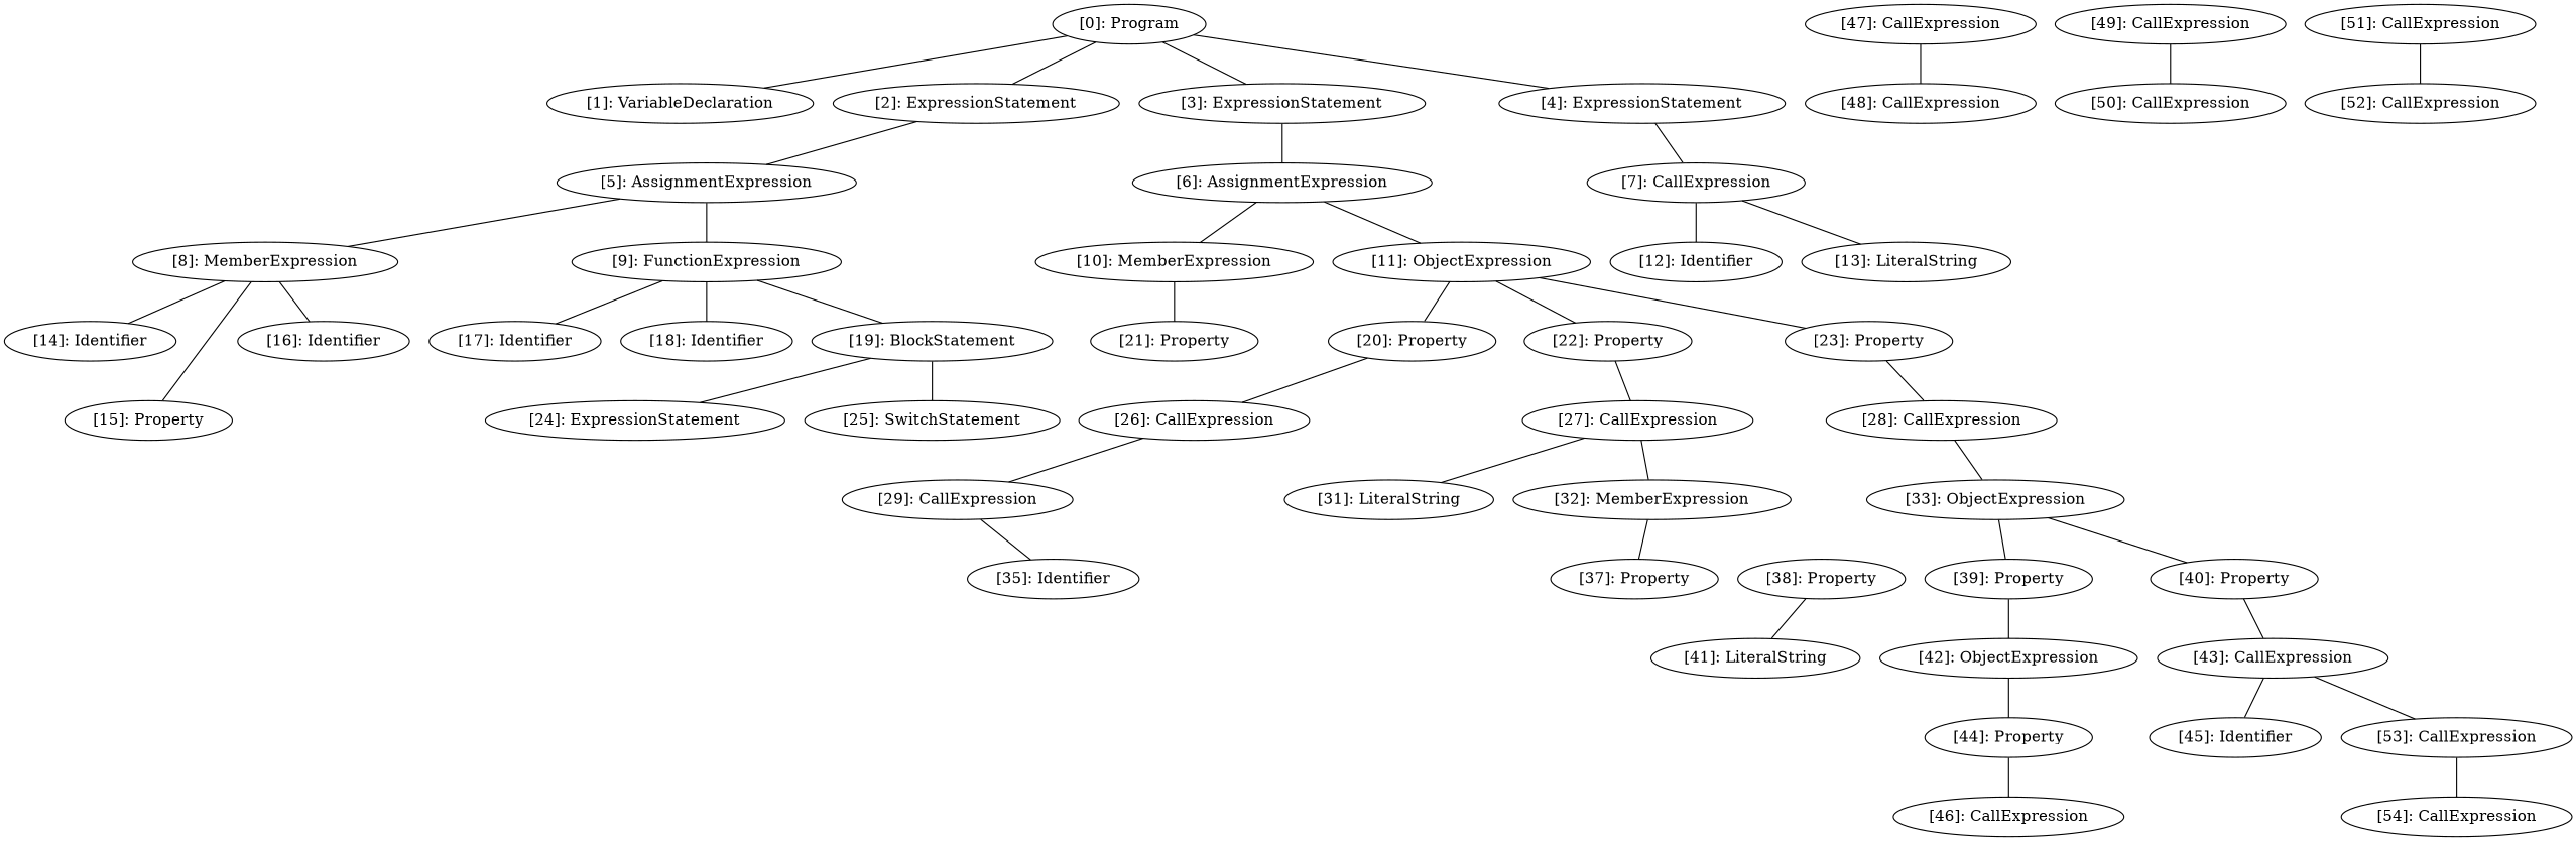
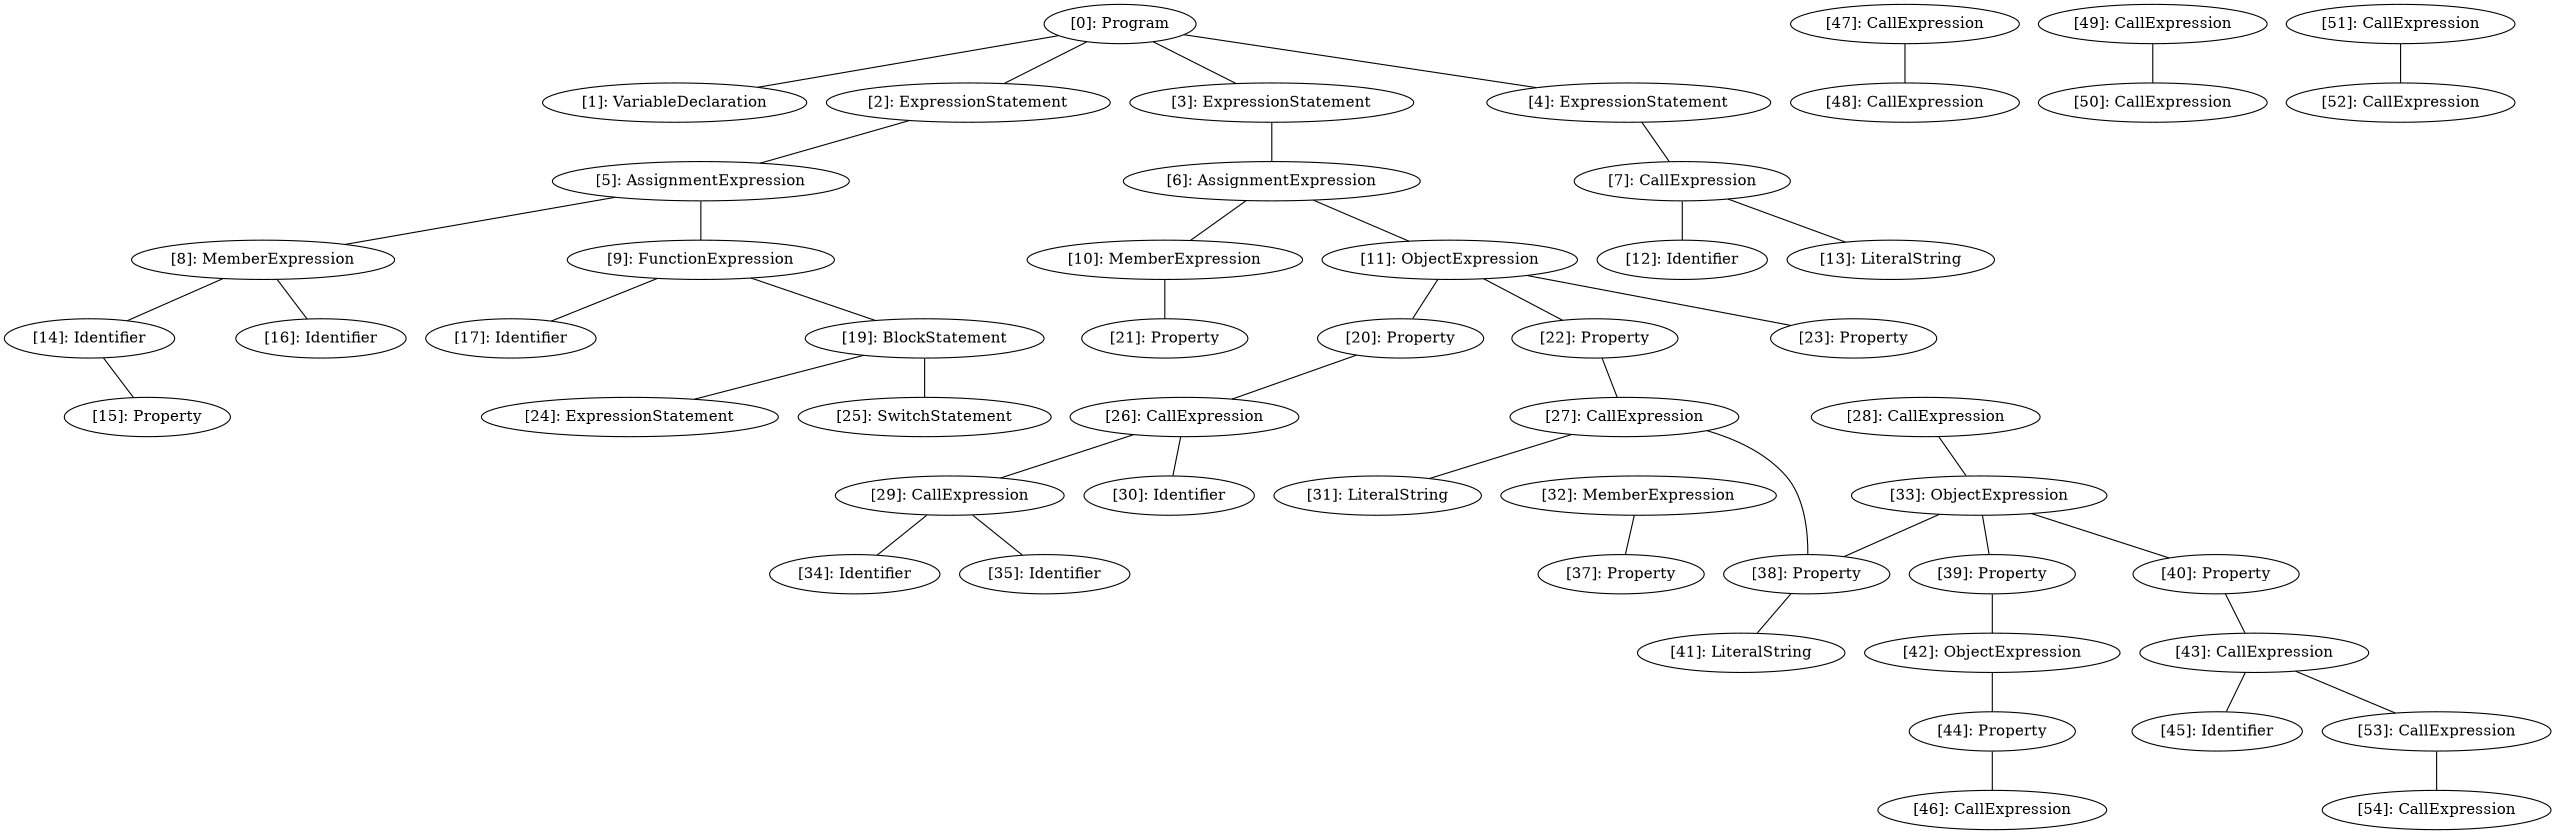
  graph {
    n1 [label="[0]: Program"]
    n2 [label="[1]: VariableDeclaration"]
    n3 [label="[2]: ExpressionStatement"]
    n4 [label="[3]: ExpressionStatement"]
    n5 [label="[4]: ExpressionStatement"]
    n6 [label="[5]: AssignmentExpression"]
    n7 [label="[6]: AssignmentExpression"]
    n8 [label="[7]: CallExpression"]
    n9 [label="[8]: MemberExpression"]
    n10 [label="[9]: FunctionExpression"]
    n11 [label="[10]: MemberExpression"]
    n12 [label="[11]: ObjectExpression"]
    n13 [label="[12]: Identifier"]
    n14 [label="[13]: LiteralString"]
    n15 [label="[14]: Identifier"]
    n16 [label="[15]: Property"]
    n17 [label="[16]: Identifier"]
    n18 [label="[17]: Identifier"]
-   n19 [label="[18]: Identifier"]
    n20 [label="[19]: BlockStatement"]
    n21 [label="[21]: Property"]
    n22 [label="[20]: Property"]
    n23 [label="[22]: Property"]
    n24 [label="[23]: Property"]
    n25 [label="[24]: ExpressionStatement"]
    n26 [label="[25]: SwitchStatement"]
    n27 [label="[26]: CallExpression"]
    n28 [label="[27]: CallExpression"]
    n29 [label="[28]: CallExpression"]
    n30 [label="[29]: CallExpression"]
+   n31 [label="[30]: Identifier"]
    n32 [label="[31]: LiteralString"]
    n33 [label="[32]: MemberExpression"]
    n34 [label="[33]: ObjectExpression"]
+   n35 [label="[34]: Identifier"]
    n36 [label="[35]: Identifier"]
    n37 [label="[37]: Property"]
    n38 [label="[38]: Property"]
    n39 [label="[39]: Property"]
    n40 [label="[40]: Property"]
    n41 [label="[41]: LiteralString"]
    n42 [label="[42]: ObjectExpression"]
    n43 [label="[43]: CallExpression"]
    n44 [label="[44]: Property"]
    n45 [label="[45]: Identifier"]
    n46 [label="[53]: CallExpression"]
    n47 [label="[46]: CallExpression"]
    n48 [label="[54]: CallExpression"]
    n49 [label="[47]: CallExpression"]
    n50 [label="[48]: CallExpression"]
    n51 [label="[49]: CallExpression"]
    n52 [label="[50]: CallExpression"]
    n53 [label="[51]: CallExpression"]
    n54 [label="[52]: CallExpression"]
    n1 -- n2
    n1 -- n3
    n1 -- n4
    n1 -- n5
    n3 -- n6
    n4 -- n7
    n5 -- n8
    n6 -- n9
    n6 -- n10
    n7 -- n11
    n7 -- n12
    n8 -- n13
    n8 -- n14
    n9 -- n15
-   n9 -- n16
+   n15 -- n16
    n9 -- n17
    n10 -- n18
-   n10 -- n19
    n10 -- n20
    n11 -- n21
    n12 -- n22
    n12 -- n23
    n12 -- n24
    n20 -- n25
    n20 -- n26
    n22 -- n27
    n23 -- n28
-   n24 -- n29
    n27 -- n30
+   n27 -- n31
    n28 -- n32
-   n28 -- n33
+   n28 -- n38
    n29 -- n34
+   n30 -- n35
    n30 -- n36
    n33 -- n37
+   n34 -- n38
    n34 -- n39
    n34 -- n40
    n38 -- n41
    n39 -- n42
    n40 -- n43
    n42 -- n44
    n43 -- n45
    n43 -- n46
    n44 -- n47
    n46 -- n48
    n49 -- n50
    n51 -- n52
    n53 -- n54
  }
